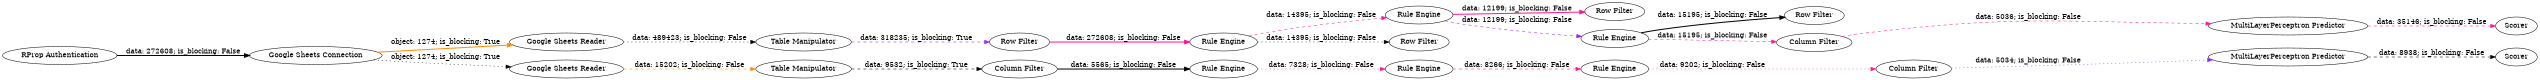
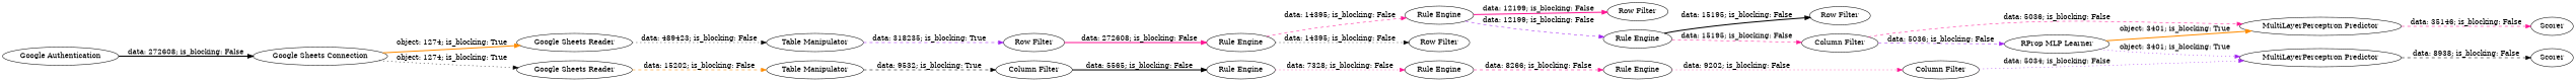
  digraph {
    rankdir=LR
    edge [color=deeppink style=dashed]
    n1 [label="MultiLayerPerceptron Predictor"]
    n2 [label=Scorer]
    n3 [label="Rule Engine"]
    n4 [label="Column Filter"]
    n5 [label="MultiLayerPerceptron Predictor"]
    n6 [label=Scorer]
    n7 [label="Rule Engine"]
    n8 [label="Rule Engine"]
    n9 [label="Row Filter"]
    n10 [label="Row Filter"]
    n11 [label="Rule Engine"]
    n12 [label="Row Filter"]
    n13 [label="Column Filter"]
-   n14 [label="RProp Authentication"]
+   n14 [label="Google Authentication"]
    n15 [label="Google Sheets Connection"]
    n16 [label="Google Sheets Reader"]
    n17 [label="Google Sheets Reader"]
+   n18 [label="RProp MLP Learner"]
    n19 [label="Column Filter"]
    n20 [label="Rule Engine"]
    n21 [label="Rule Engine"]
    n22 [label="Table Manipulator"]
    n23 [label="Table Manipulator"]
    n24 [label="Row Filter"]
    n1 -> n2 [label="data: 35146; is_blocking: False"]
    n3 -> n4 [label="data: 9202; is_blocking: False" style=dotted]
    n4 -> n5 [color=purple label="data: 5034; is_blocking: False" style=dotted]
    n5 -> n6 [color=black label="data: 8938; is_blocking: False"]
    n7 -> n8 [label="data: 14395; is_blocking: False"]
    n7 -> n9 [color=black label="data: 14395; is_blocking: False" style=dotted]
    n8 -> n10 [label="data: 12199; is_blocking: False" style=bold]
    n8 -> n11 [color=purple label="data: 12199; is_blocking: False"]
    n11 -> n12 [color=black label="data: 15195; is_blocking: False" style=bold]
    n11 -> n13 [label="data: 15195; is_blocking: False"]
    n13 -> n1 [label="data: 5036; is_blocking: False"]
+   n13 -> n18 [color=purple label="data: 5036; is_blocking: False"]
    n14 -> n15 [color=black label="data: 272608; is_blocking: False" style=bold]
    n15 -> n16 [color=darkorange label="object: 1274; is_blocking: True" style=bold]
    n15 -> n17 [color=black label="object: 1274; is_blocking: True" style=dotted]
    n16 -> n23 [color=black label="data: 489423; is_blocking: False" style=dotted]
    n17 -> n22 [color=darkorange label="data: 15202; is_blocking: False"]
+   n18 -> n1 [color=darkorange label="object: 3401; is_blocking: True" style=bold]
+   n18 -> n5 [color=purple label="object: 3401; is_blocking: True" style=dotted]
    n19 -> n20 [color=black label="data: 5565; is_blocking: False" style=bold]
    n20 -> n21 [label="data: 7328; is_blocking: False" style=dotted]
    n21 -> n3 [label="data: 8266; is_blocking: False"]
    n22 -> n19 [color=black label="data: 9532; is_blocking: True"]
    n23 -> n24 [color=purple label="data: 318235; is_blocking: True"]
    n24 -> n7 [label="data: 272608; is_blocking: False" style=bold]
  }
